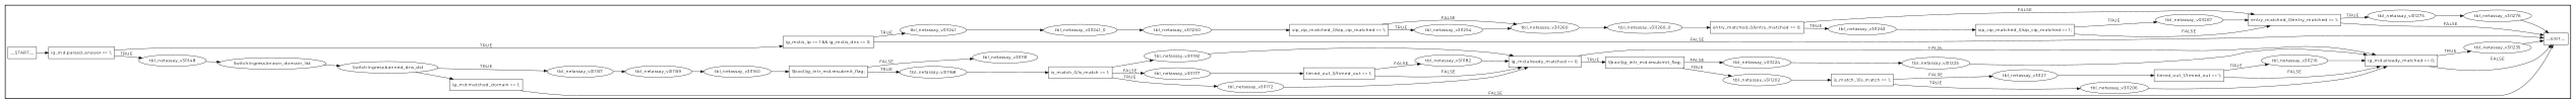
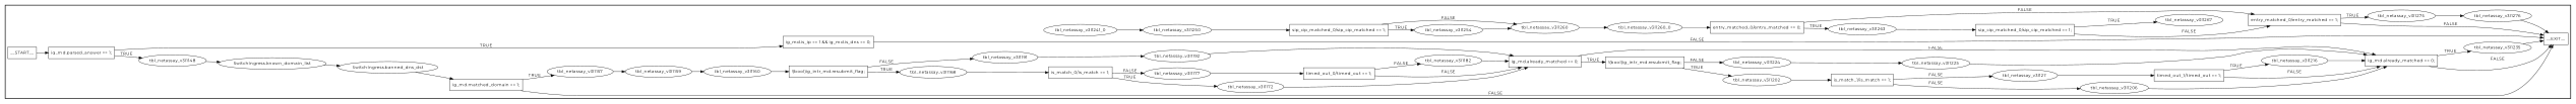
  digraph {
    fontname=Montserrat
    rankdir=LR
    node [fontname=Montserrat shape=ellipse style=solid]
    edge [fontname=Montserrat]
    n1 [label=__START__ shape=rectangle]
    n2 [label="ig_md.parsed_answer == 1;" shape=rectangle]
    n3 [label=__EXIT__ shape=rectangle]
    n4 [label=tbl_netassay_v3l1148]
    n5 [label="ig_md.is_ip == 1 && ig_md.is_dns == 0;" shape=rectangle]
    n6 [label="SwitchIngress.known_domain_list"]
    n7 [label="SwitchIngress.banned_dns_dst"]
    n8 [label="ig_md.matched_domain == 1;" shape=rectangle]
    n9 [label=tbl_netassay_v3l1157]
    n10 [label=tbl_netassay_v3l1159]
    n11 [label=tbl_netassay_v3l1160]
    n12 [label="!(bool)ig_intr_md.resubmit_flag;" shape=rectangle]
    n13 [label=tbl_netassay_v3l1168]
    n14 [label=tbl_netassay_v3l1191]
    n15 [label="is_match_0/is_match == 1;" shape=rectangle]
    n16 [label=tbl_netassay_v3l1172]
    n17 [label=tbl_netassay_v3l1177]
    n18 [label="ig_md.already_matched == 0;" shape=rectangle]
    n19 [label="timed_out_0/timed_out == 1;" shape=rectangle]
    n20 [label=tbl_netassay_v3l1182]
    n21 [label=tbl_netassay_v3l1192]
    n22 [label="!(bool)ig_intr_md.resubmit_flag;" shape=rectangle]
    n23 [label="ig_md.already_matched == 0;" shape=rectangle]
    n24 [label=tbl_netassay_v3l1202]
    n25 [label=tbl_netassay_v3l1224]
    n26 [label="is_match_1/is_match == 1;" shape=rectangle]
    n27 [label=tbl_netassay_v3l1206]
    n28 [label=tbl_netassay_v3l1211]
    n29 [label="timed_out_1/timed_out == 1;" shape=rectangle]
    n30 [label=tbl_netassay_v3l1216]
    n31 [label=tbl_netassay_v3l1225]
    n32 [label=tbl_netassay_v3l1235]
-   n33 [label=tbl_netassay_v3l1241]
    n34 [label=tbl_netassay_v3l1241_0]
    n35 [label=tbl_netassay_v3l1250]
    n36 [label="sip_cip_matched_0/sip_cip_matched == 1;" shape=rectangle]
    n37 [label=tbl_netassay_v3l1254]
    n38 [label=tbl_netassay_v3l1260]
    n39 [label=tbl_netassay_v3l1260_0]
    n40 [label="entry_matched_0/entry_matched == 0;" shape=rectangle]
    n41 [label=tbl_netassay_v3l1263]
    n42 [label="entry_matched_0/entry_matched == 1;" shape=rectangle]
    n43 [label="sip_cip_matched_0/sip_cip_matched == 1;" shape=rectangle]
    n44 [label=tbl_netassay_v3l1267]
    n45 [label=tbl_netassay_v3l1275]
    n46 [label=tbl_netassay_v3l1276]
    subgraph cluster_1 {
      labeljust=r
      style=bold
      n1
      n2
      n3
      n4
      n5
      n6
      n7
      n8
      n9
      n10
      n11
      n12
      n13
      n14
      n15
      n16
      n17
      n18
      n19
      n20
      n21
      n22
      n23
      n24
      n25
      n26
      n27
      n28
      n29
      n30
      n31
      n32
-     n33
      n34
      n35
      n36
      n37
      n38
      n39
      n40
      n41
      n42
      n43
      n44
      n45
      n46
    }
    n1 -> n2
    n2 -> n4 [label=TRUE]
    n2 -> n5 [label=TRUE]
    n4 -> n6
    n5 -> n3 [label=FALSE]
-   n5 -> n33 [label=TRUE]
    n6 -> n7
    n7 -> n8
    n8 -> n3 [label=FALSE]
-   n7 -> n9 [label=TRUE]
+   n8 -> n9 [label=TRUE]
    n9 -> n10
    n10 -> n11
    n11 -> n12
    n12 -> n13 [label=TRUE]
    n12 -> n14 [label=FALSE]
    n13 -> n15
-   n15 -> n21
+   n14 -> n21
    n15 -> n16 [label=TRUE]
    n15 -> n17 [label=FALSE]
    n16 -> n18
    n17 -> n19
    n18 -> n22 [label=TRUE]
    n18 -> n23 [label=FALSE]
    n19 -> n18 [label=FALSE]
    n19 -> n20 [label=FALSE]
    n20 -> n18
    n21 -> n18
    n22 -> n24 [label=TRUE]
    n22 -> n25 [label=FALSE]
    n23 -> n3 [label=FALSE]
    n23 -> n32 [label=TRUE]
    n24 -> n26
    n25 -> n31
-   n26 -> n27 [label=TRUE]
+   n26 -> n27 [label=FALSE]
    n26 -> n28 [label=FALSE]
    n27 -> n23
    n28 -> n29
    n29 -> n23 [label=FALSE]
    n29 -> n30 [label=TRUE]
    n30 -> n23
    n31 -> n23
    n32 -> n3
-   n33 -> n34
    n34 -> n35
    n35 -> n36
    n36 -> n37 [label=TRUE]
    n36 -> n38 [label=FALSE]
    n37 -> n38
    n38 -> n39
    n39 -> n40
    n40 -> n41 [label=TRUE]
    n40 -> n42 [label=FALSE]
    n41 -> n43
    n42 -> n3 [label=FALSE]
    n42 -> n45 [label=TRUE]
    n43 -> n42 [label=FALSE]
    n43 -> n44 [label=TRUE]
-   n44 -> n42
    n45 -> n46
    n46 -> n3
  }
